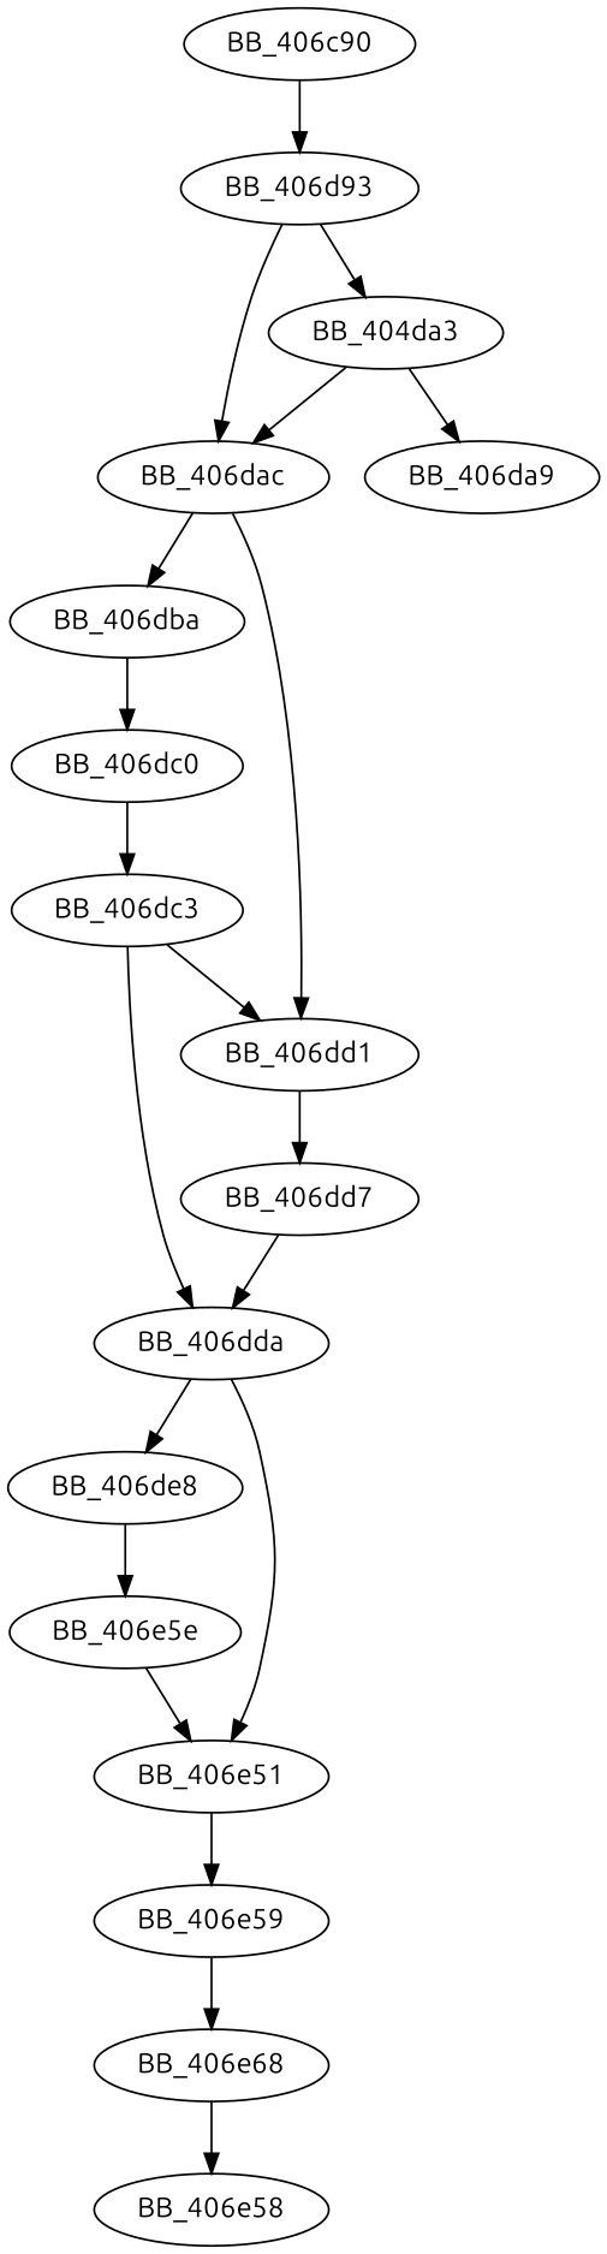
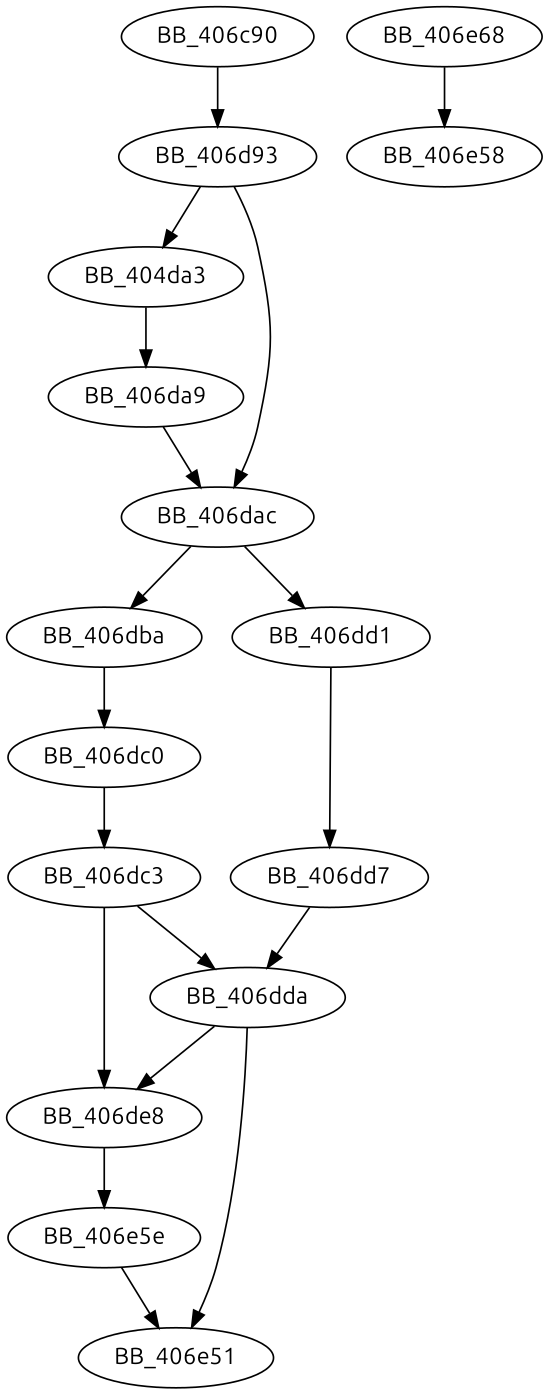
  digraph {
    fontname=Ubuntu
    node [fontname=Ubuntu]
    edge [fontname=Ubuntu]
    BB_406c90
    BB_406d93
    n3 [label=BB_404da3]
    BB_406dac
    BB_406da9
    BB_406dba
    BB_406dd1
    BB_406dc0
    BB_406dc3
    BB_406dda
    BB_406dd7
    BB_406de8
    BB_406e51
    n14 [label=BB_406e5e]
-   BB_406e59
    BB_406e68
    BB_406e58
    BB_406c90 -> BB_406d93
    BB_406d93 -> n3
    BB_406d93 -> BB_406dac
    n3 -> BB_406da9
    BB_406dac -> BB_406dba
    BB_406dac -> BB_406dd1
-   n3 -> BB_406dac
+   BB_406da9 -> BB_406dac
    BB_406dba -> BB_406dc0
    BB_406dd1 -> BB_406dd7
    BB_406dc0 -> BB_406dc3
-   BB_406dc3 -> BB_406dd1
+   BB_406dc3 -> BB_406de8
    BB_406dc3 -> BB_406dda
    BB_406dda -> BB_406de8
    BB_406dda -> BB_406e51
    BB_406dd7 -> BB_406dda
    BB_406de8 -> n14
-   BB_406e51 -> BB_406e59
    n14 -> BB_406e51
-   BB_406e59 -> BB_406e68
    BB_406e68 -> BB_406e58
  }
